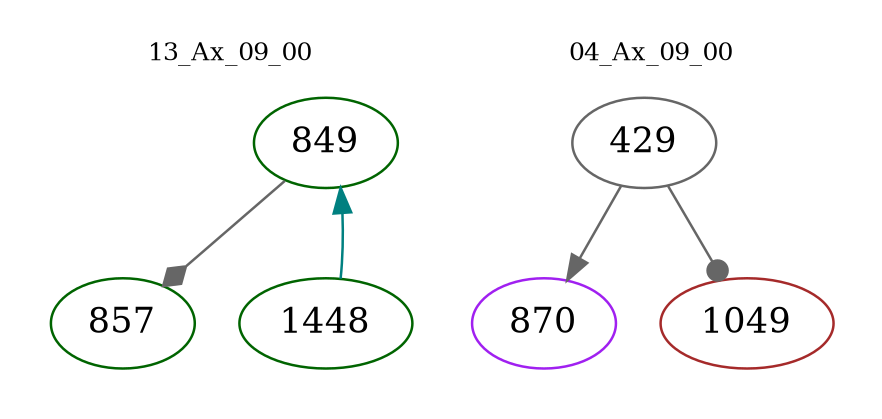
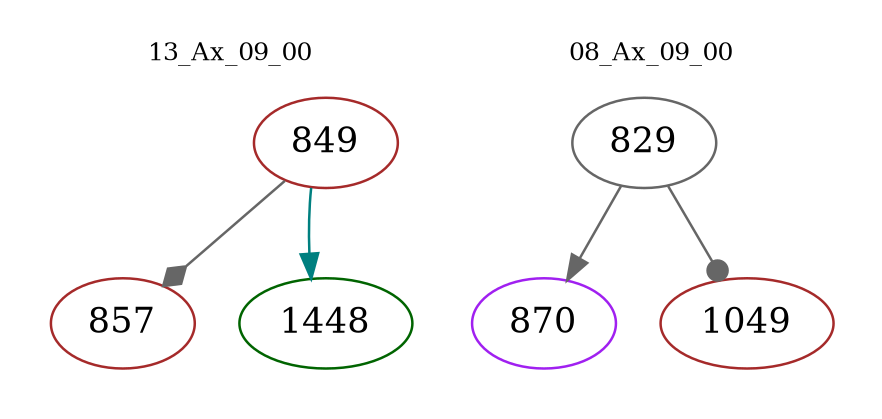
  digraph {
    node [color=brown]
    edge [arrowhead=normal color=gray40]
-   n1 [color=darkgreen label=849]
-   n2 [color=darkgreen label=857]
+   n1 [label=849]
+   n2 [label=857]
    n3 [color=darkgreen label=1448]
-   n4 [color=gray40 label=429]
+   n4 [color=gray40 label=829]
    n5 [color=purple label=870]
    n6 [label=1049]
    subgraph cluster_1 {
      color=white
      fontsize=10
      label="13_Ax_09_00"
      n1
      n2
      n3
    }
    subgraph cluster_2 {
      color=white
      fontsize=10
-     label="04_Ax_09_00"
+     label="08_Ax_09_00"
      n4
      n5
      n6
    }
    n1 -> n2 [arrowhead=diamond]
-   n3 -> n1 [color=teal]
+   n1 -> n3 [color=teal]
    n4 -> n5
    n4 -> n6 [arrowhead=dot]
  }
